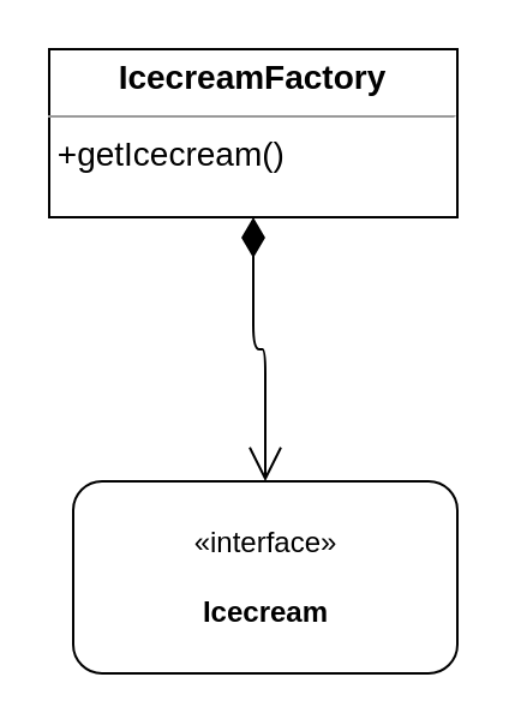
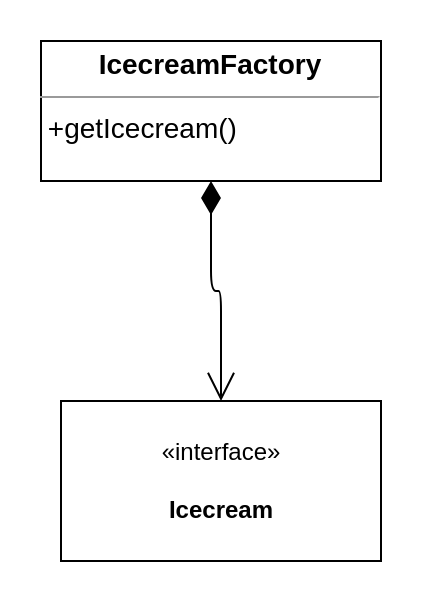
  <mxCell id="0" />
  <mxCell id="1" parent="0" />
  <mxCell id="2" value="&lt;p style=&quot;margin: 4px 0px 0px ; text-align: center ; font-size: 14px&quot;&gt;&lt;b&gt;&lt;font style=&quot;font-size: 14px&quot;&gt;IcecreamFactory&lt;/font&gt;&lt;/b&gt;&lt;/p&gt;&lt;hr size=&quot;1&quot; style=&quot;font-size: 14px&quot;&gt;&lt;div style=&quot;height: 2px&quot;&gt;&lt;font style=&quot;font-size: 14px&quot;&gt;&amp;nbsp;+getIcecream()&lt;/font&gt;&lt;/div&gt;" style="verticalAlign=top;align=left;overflow=fill;fontSize=12;fontFamily=Helvetica;html=1;" parent="1" vertex="1"><mxGeometry x="20" y="20" width="170" height="70" as="geometry" /></mxCell>
- <mxCell id="3" value="«interface»&lt;br&gt;&lt;br&gt;&lt;b&gt;Icecream&lt;/b&gt;" style="html=1;rounded=1;" parent="1" vertex="1"><mxGeometry x="30" y="200" width="160" height="80" as="geometry" /></mxCell>
+ <mxCell id="3" value="«interface»&lt;br&gt;&lt;br&gt;&lt;b&gt;Icecream&lt;/b&gt;" style="html=1;" parent="1" vertex="1"><mxGeometry x="30" y="200" width="160" height="80" as="geometry" /></mxCell>
  <mxCell id="4" value="" style="endArrow=open;html=1;endSize=12;startArrow=diamondThin;startSize=14;startFill=1;edgeStyle=orthogonalEdgeStyle;align=left;verticalAlign=bottom;entryX=0.5;entryY=0;entryDx=0;entryDy=0;exitX=0.5;exitY=1;exitDx=0;exitDy=0;" edge="1" parent="1" source="2" target="3"><mxGeometry x="-0.692" y="20" relative="1" as="geometry"><mxPoint x="50" y="120" as="sourcePoint" /><mxPoint x="210" y="120" as="targetPoint" /><mxPoint as="offset" /></mxGeometry></mxCell>
